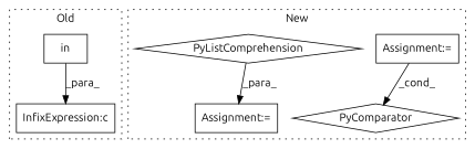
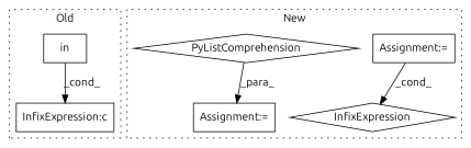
  digraph {
    fontname=Ubuntu
    node [a=7 fontname=Ubuntu shape=box]
    edge [fontname=Ubuntu]
    n1 [a=105 l=33 label=in s=4255]
    n2 [a=27 l=4 label="InfixExpression:c" s=4289]
-   n3 [a=113 l=56 label=PyComparator s=4571 shape=diamond]
+   n3 [a=113 l=56 label=InfixExpression s=4571 shape=diamond]
    n4 [l=1 label="Assignment:=" s=4447]
    n5 [a=109 l=125 label=PyListComprehension s=4510 shape=diamond]
    n6 [l=12 label="Assignment:=" s=4498]
    subgraph cluster_1 {
      label=Old
      style=dotted
      n1
      n2
    }
    subgraph cluster_2 {
      label=New
      style=dotted
      n3
      n4
      n5
      n6
    }
-   n1 -> n2 [label=_para_]
+   n1 -> n2 [label=_cond_]
    n4 -> n3 [label=_cond_]
    n5 -> n6 [label=_para_]
  }
